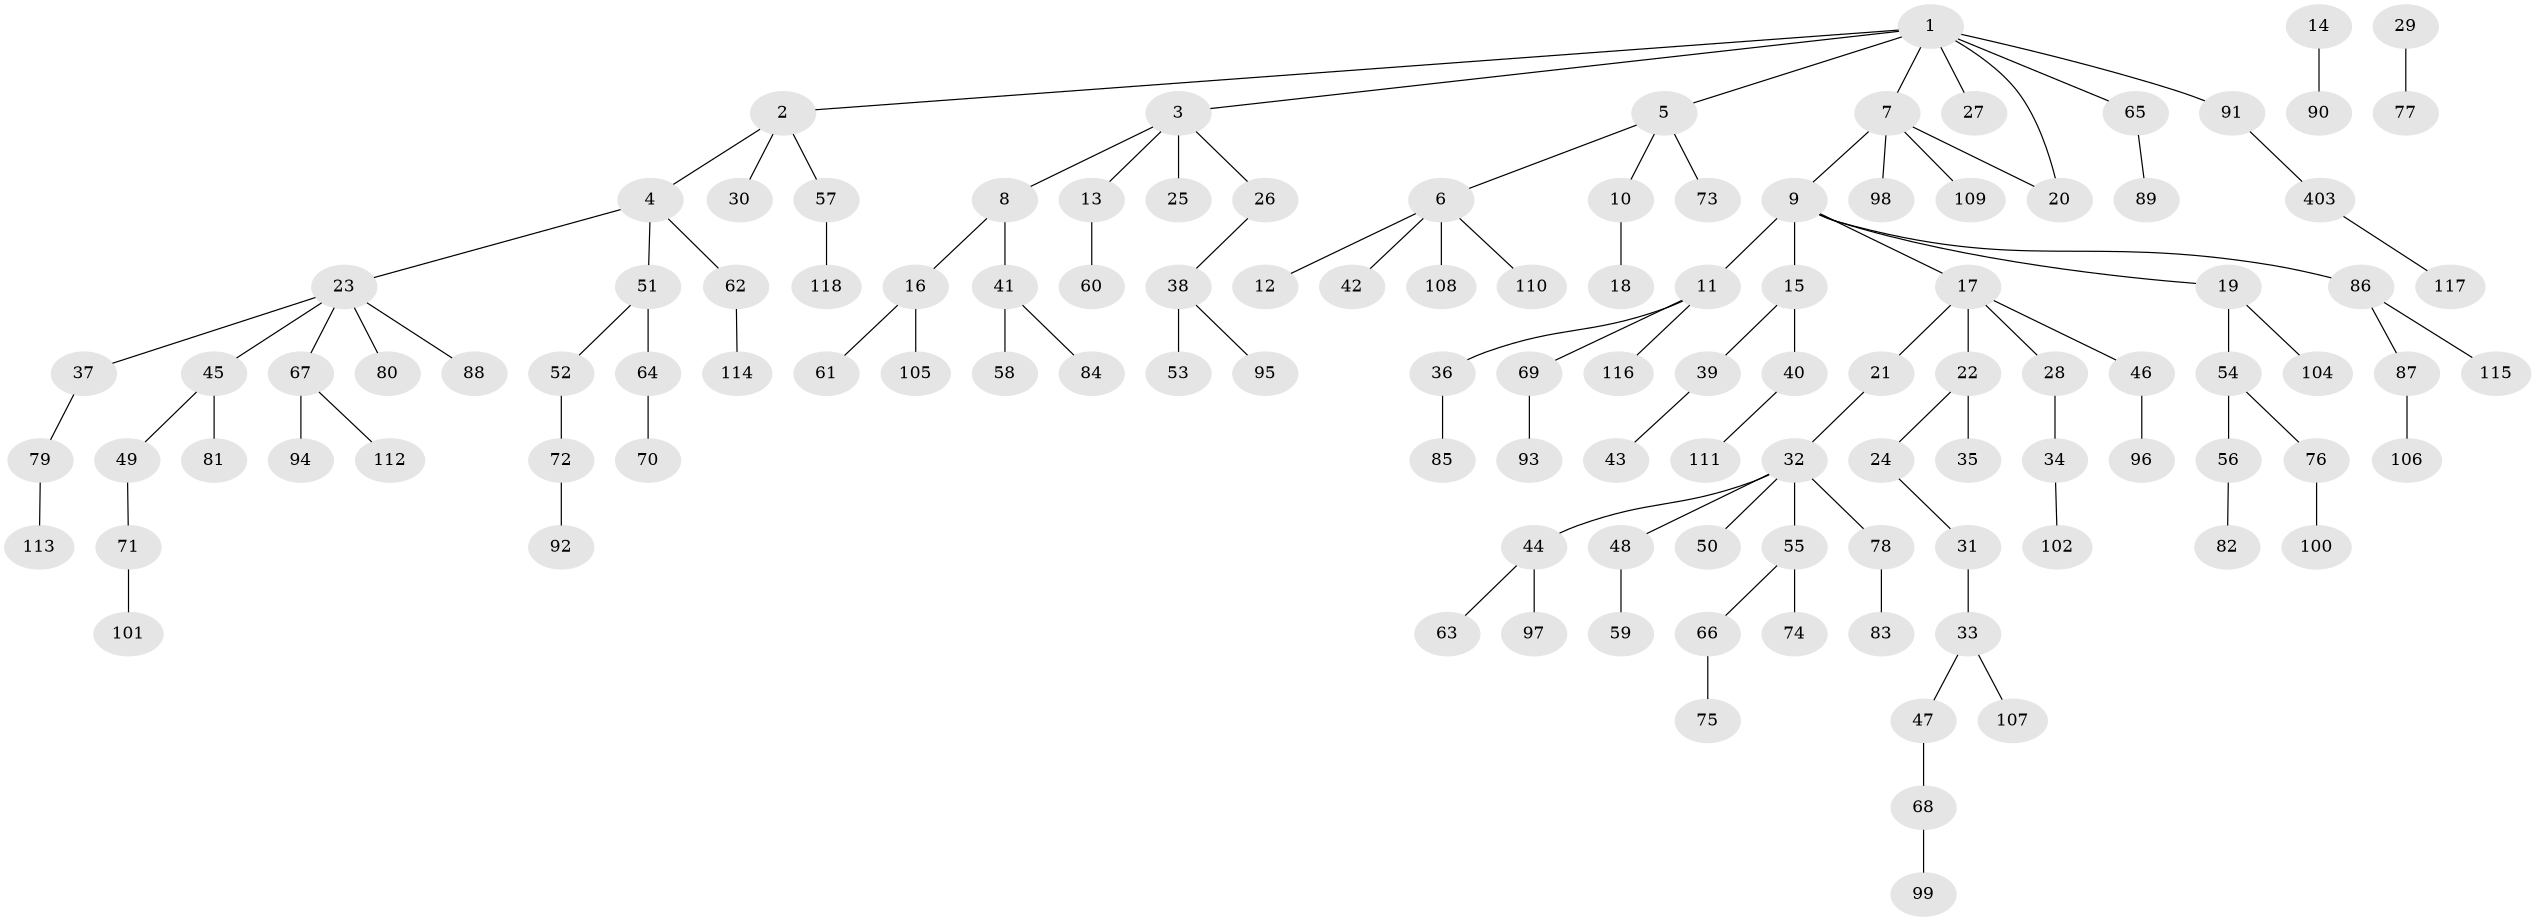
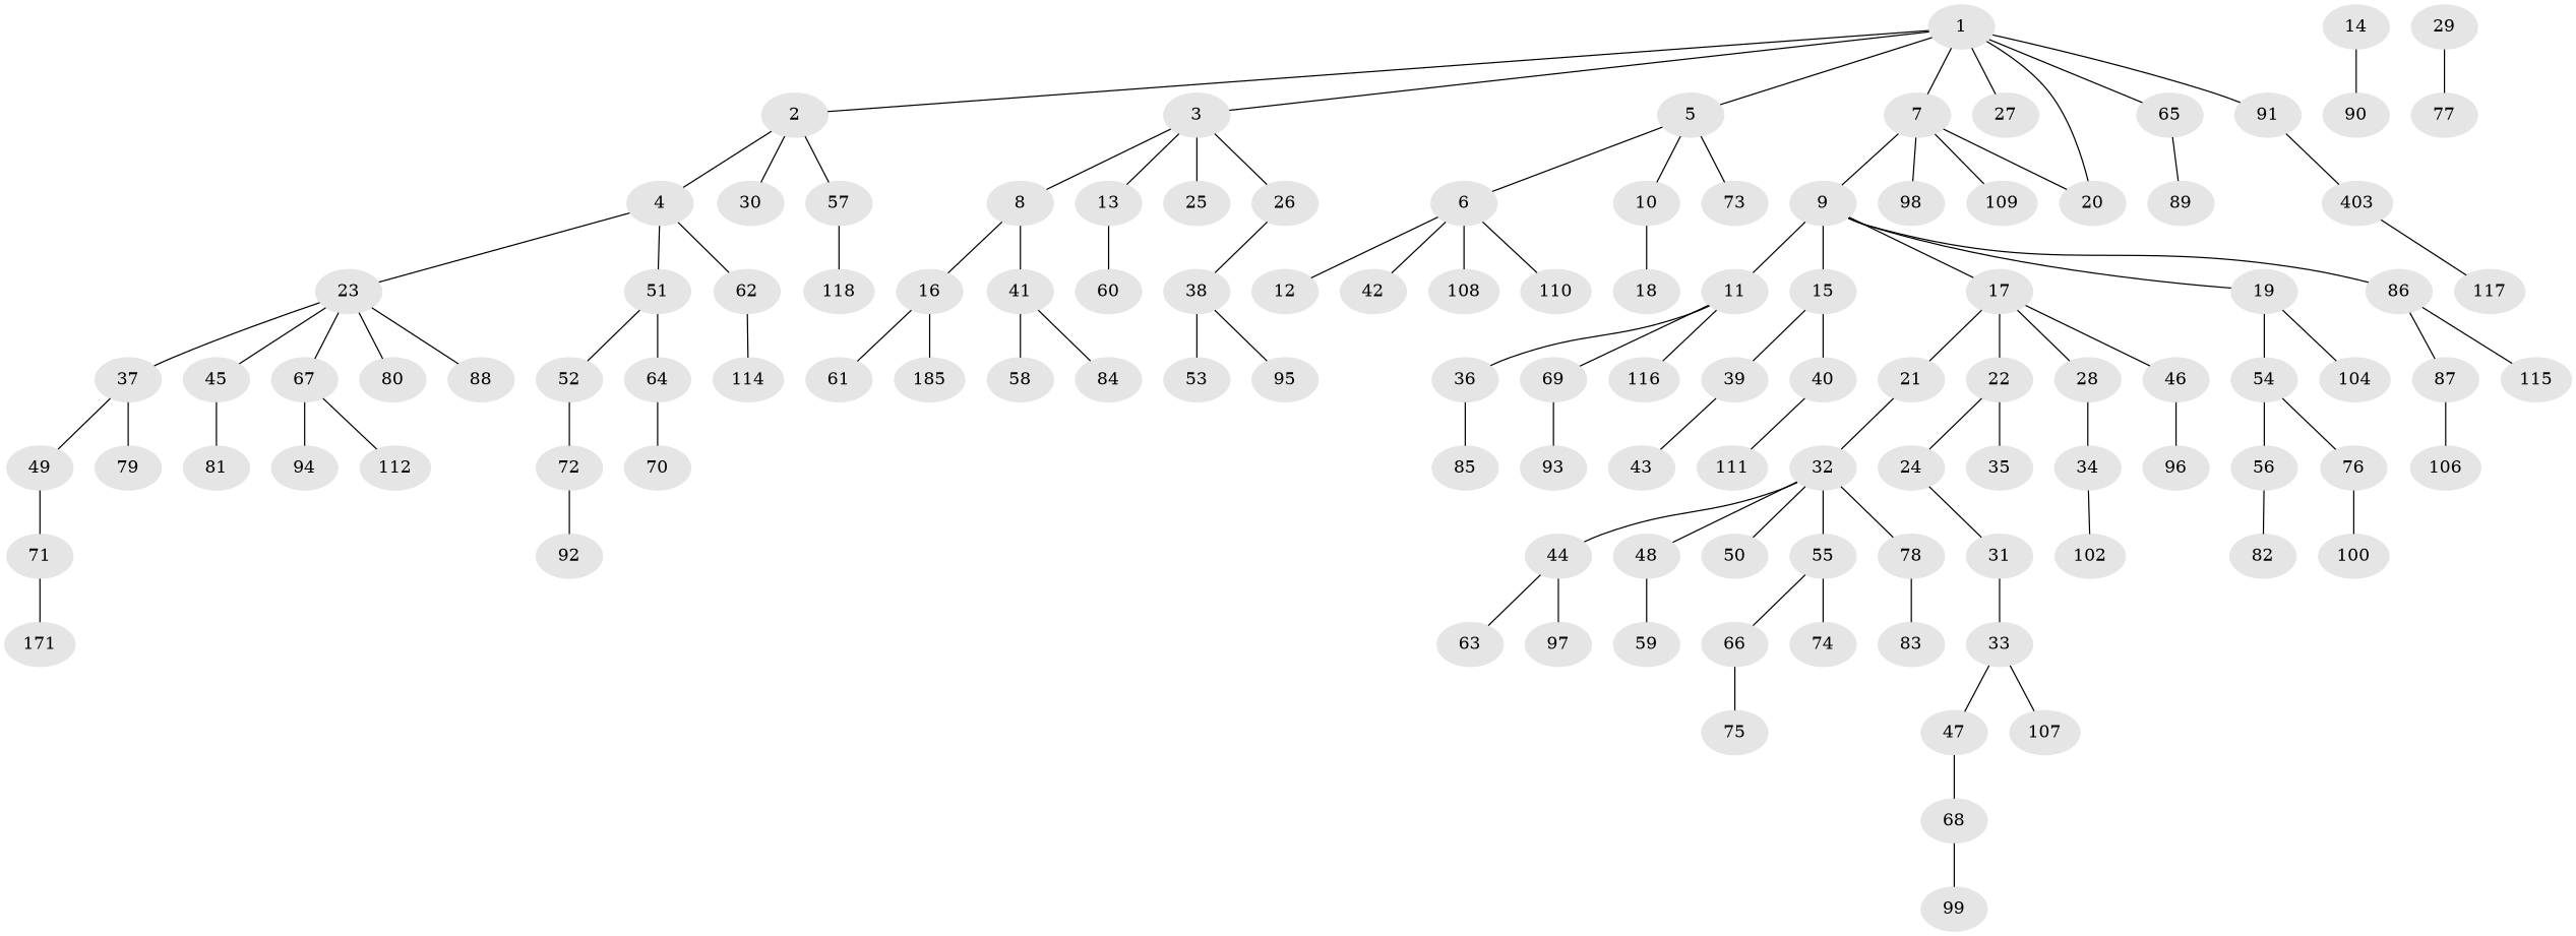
  graph {
    node [color=gray90 style=filled]
    1
    2
    3
    5
    7
    27
    65
    91
    20
    4
    30
    57
    8
    13
    25
    26
    6
    10
    73
    9
    98
    109
    14
    90
    89
    n26 [label=403]
    23
    51
    62
    118
    16
    41
    60
    38
    37
    45
    67
    80
    88
    52
    64
    114
    12
    42
    108
    110
    18
    11
    15
    17
    19
    86
    61
-   105
+   105 [label=185]
    58
    84
    36
    69
    116
    39
    40
    21
    22
    28
    46
    54
    104
    87
    115
    85
    93
    43
    111
    32
    24
    35
    34
    96
    56
    76
    29
    77
    44
    48
    50
    55
    78
    31
    49
    79
    81
    94
    112
    33
    53
    95
    102
    47
    107
    63
    97
    59
    66
    74
    83
    68
    71
-   113
    99
-   101
+   101 [label=171]
    72
    70
    92
    82
    100
    75
    106
    117
    1 -- 2
    1 -- 3
    1 -- 5
    1 -- 7
    1 -- 27
    1 -- 65
    1 -- 91
    1 -- 20
    2 -- 4
    2 -- 30
    2 -- 57
    3 -- 8
    3 -- 13
    3 -- 25
    3 -- 26
    5 -- 6
    5 -- 10
    5 -- 73
    7 -- 20
    7 -- 9
    7 -- 98
    7 -- 109
    65 -- 89
    91 -- n26
    4 -- 23
    4 -- 51
    4 -- 62
    57 -- 118
    8 -- 16
    8 -- 41
    13 -- 60
    26 -- 38
    6 -- 12
    6 -- 42
    6 -- 108
    6 -- 110
    10 -- 18
    9 -- 11
    9 -- 15
    9 -- 17
    9 -- 19
    9 -- 86
    14 -- 90
    n26 -- 117
    23 -- 37
    23 -- 45
    23 -- 67
    23 -- 80
    23 -- 88
    51 -- 52
    51 -- 64
    62 -- 114
    16 -- 61
    16 -- 105
    41 -- 58
    41 -- 84
    38 -- 53
    38 -- 95
-   45 -- 49
+   37 -- 49
    37 -- 79
    45 -- 81
    67 -- 94
    67 -- 112
    52 -- 72
    64 -- 70
    11 -- 36
    11 -- 69
    11 -- 116
    15 -- 39
    15 -- 40
    17 -- 21
    17 -- 22
    17 -- 28
    17 -- 46
    19 -- 54
    19 -- 104
    86 -- 87
    86 -- 115
    36 -- 85
    69 -- 93
    39 -- 43
    40 -- 111
    21 -- 32
    22 -- 24
    22 -- 35
    28 -- 34
    46 -- 96
    54 -- 56
    54 -- 76
    87 -- 106
    32 -- 44
    32 -- 48
    32 -- 50
    32 -- 55
    32 -- 78
    24 -- 31
    34 -- 102
    56 -- 82
    76 -- 100
    29 -- 77
    44 -- 63
    44 -- 97
    48 -- 59
    55 -- 66
    55 -- 74
    78 -- 83
    31 -- 33
    49 -- 71
-   79 -- 113
    33 -- 47
    33 -- 107
    47 -- 68
    66 -- 75
    68 -- 99
    71 -- 101
    72 -- 92
  }
